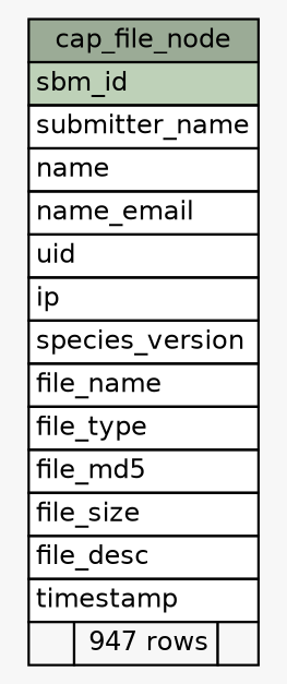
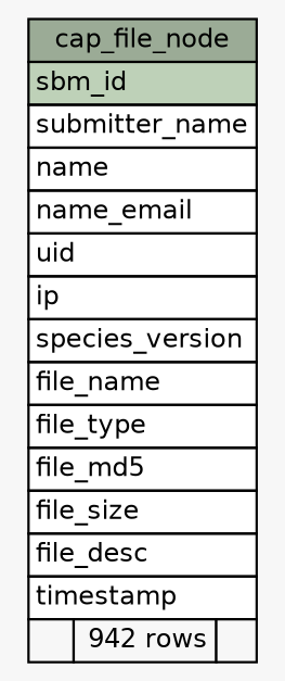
  digraph {
    bgcolor="#f7f7f7"
    fontname=Helvetica
    fontsize=11
    nodesep=0.18
    rankdir=TB
    ranksep=0.46
-   n1 [fontname=Helvetica fontsize=11 label=<     <TABLE BORDER="0" CELLBORDER="1" CELLSPACING="0" BGCOLOR="#ffffff">       <TR><TD COLSPAN="3" BGCOLOR="#9bab96" ALIGN="CENTER">cap_file_node</TD></TR>       <TR><TD PORT="sbm_id" COLSPAN="3" BGCOLOR="#bed1b8" ALIGN="LEFT">sbm_id</TD></TR>       <TR><TD PORT="submitter_name" COLSPAN="3" ALIGN="LEFT">submitter_name</TD></TR>       <TR><TD PORT="name" COLSPAN="3" ALIGN="LEFT">name</TD></TR>       <TR><TD PORT="name_email" COLSPAN="3" ALIGN="LEFT">name_email</TD></TR>       <TR><TD PORT="uid" COLSPAN="3" ALIGN="LEFT">uid</TD></TR>       <TR><TD PORT="ip" COLSPAN="3" ALIGN="LEFT">ip</TD></TR>       <TR><TD PORT="species_version" COLSPAN="3" ALIGN="LEFT">species_version</TD></TR>       <TR><TD PORT="file_name" COLSPAN="3" ALIGN="LEFT">file_name</TD></TR>       <TR><TD PORT="file_type" COLSPAN="3" ALIGN="LEFT">file_type</TD></TR>       <TR><TD PORT="file_md5" COLSPAN="3" ALIGN="LEFT">file_md5</TD></TR>       <TR><TD PORT="file_size" COLSPAN="3" ALIGN="LEFT">file_size</TD></TR>       <TR><TD PORT="file_desc" COLSPAN="3" ALIGN="LEFT">file_desc</TD></TR>       <TR><TD PORT="timestamp" COLSPAN="3" ALIGN="LEFT">timestamp</TD></TR>       <TR><TD ALIGN="LEFT" BGCOLOR="#f7f7f7">  </TD><TD ALIGN="RIGHT" BGCOLOR="#f7f7f7">947 rows</TD><TD ALIGN="RIGHT" BGCOLOR="#f7f7f7">  </TD></TR>     </TABLE>> shape=plaintext]
+   n1 [fontname=Helvetica fontsize=11 label=<     <TABLE BORDER="0" CELLBORDER="1" CELLSPACING="0" BGCOLOR="#ffffff">       <TR><TD COLSPAN="3" BGCOLOR="#9bab96" ALIGN="CENTER">cap_file_node</TD></TR>       <TR><TD PORT="sbm_id" COLSPAN="3" BGCOLOR="#bed1b8" ALIGN="LEFT">sbm_id</TD></TR>       <TR><TD PORT="submitter_name" COLSPAN="3" ALIGN="LEFT">submitter_name</TD></TR>       <TR><TD PORT="name" COLSPAN="3" ALIGN="LEFT">name</TD></TR>       <TR><TD PORT="name_email" COLSPAN="3" ALIGN="LEFT">name_email</TD></TR>       <TR><TD PORT="uid" COLSPAN="3" ALIGN="LEFT">uid</TD></TR>       <TR><TD PORT="ip" COLSPAN="3" ALIGN="LEFT">ip</TD></TR>       <TR><TD PORT="species_version" COLSPAN="3" ALIGN="LEFT">species_version</TD></TR>       <TR><TD PORT="file_name" COLSPAN="3" ALIGN="LEFT">file_name</TD></TR>       <TR><TD PORT="file_type" COLSPAN="3" ALIGN="LEFT">file_type</TD></TR>       <TR><TD PORT="file_md5" COLSPAN="3" ALIGN="LEFT">file_md5</TD></TR>       <TR><TD PORT="file_size" COLSPAN="3" ALIGN="LEFT">file_size</TD></TR>       <TR><TD PORT="file_desc" COLSPAN="3" ALIGN="LEFT">file_desc</TD></TR>       <TR><TD PORT="timestamp" COLSPAN="3" ALIGN="LEFT">timestamp</TD></TR>       <TR><TD ALIGN="LEFT" BGCOLOR="#f7f7f7">  </TD><TD ALIGN="RIGHT" BGCOLOR="#f7f7f7">942 rows</TD><TD ALIGN="RIGHT" BGCOLOR="#f7f7f7">  </TD></TR>     </TABLE>> shape=plaintext]
  }
